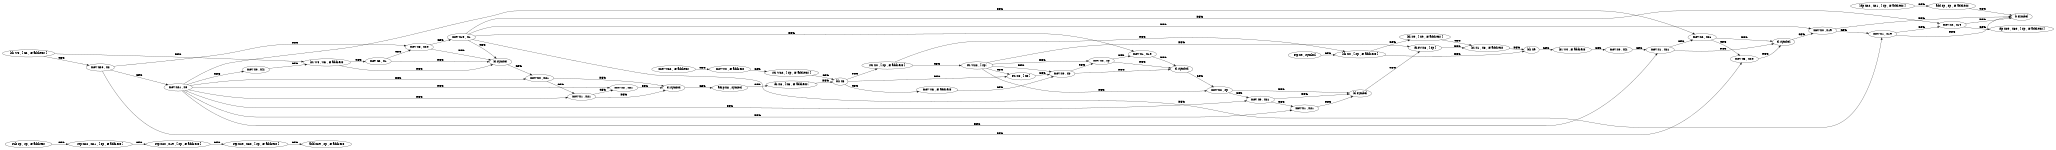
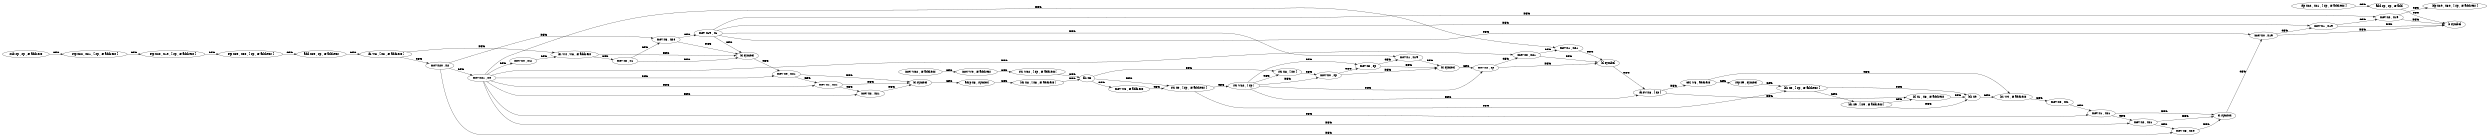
  digraph {
    rankdir=LR
    n1 [label="sub sp , sp , # address"]
    n2 [label="stp x22 , x21 , [ sp , # address ]"]
    n3 [label="stp x20 , x19 , [ sp , # address ]"]
    n4 [label="stp x29 , x30 , [ sp , # address ]"]
    n5 [label="add x29 , sp , # address"]
    n6 [label="ldr w8 , [ x2 , # address ]"]
    n7 [label="mov x20 , x2"]
    n8 [label="lsr w4 , w8 , # address"]
    n9 [label="mov x21 , x0"]
    n10 [label="mov x3 , x20"]
    n11 [label="mov x3 , x20"]
    n12 [label="mov x2 , x1"]
    n13 [label="bl symbol"]
    n14 [label="mov x0 , xzr"]
    n15 [label="mov x0 , x21"]
    n16 [label="mov x1 , x21"]
    n17 [label="mov x2 , x21"]
    n18 [label="mov x0 , x21"]
    n19 [label="mov x1 , x21"]
    n20 [label="mov x1 , x21"]
    n21 [label="mov x2 , x21"]
    n22 [label="mov x19 , x1"]
    n23 [label="bl symbol"]
    n24 [label="bl symbol"]
    n25 [label="bl symbol"]
    n26 [label="mov x1 , x19"]
    n27 [label="mov x0 , x19"]
    n28 [label="mov x1 , x19"]
    n29 [label="mov x2 , x19"]
    n30 [label="bl symbol"]
    n31 [label="b symbol"]
    n32 [label="ldp x29 , x30 , [ sp , # address ]"]
    n33 [label="adrp x8 , symbol"]
    n34 [label="ldr x8 , [ x8 , # address ]"]
    n35 [label="blr x8"]
    n36 [label="mov w22 , # address"]
    n37 [label="mov w0 , # address"]
    n38 [label="mov w8 , # address"]
    n39 [label="str x0 , [ sp , # address ]"]
    n40 [label="str x8 , [ x0 ]"]
    n41 [label="str w22 , [ sp , # address ]"]
    n42 [label="str w22 , [ sp ]"]
    n43 [label="ldr x0 , [ sp , # address ]"]
    n44 [label="mov x0 , sp"]
    n45 [label="mov x2 , sp"]
    n46 [label="mov x2 , sp"]
    n47 [label="ldrsw x8 , [ sp ]"]
    n48 [label="ldr x9 , [ x9 , # address ]"]
    n49 [label="blr x9"]
-   n51 [label="lsr x1 , x8 , # address"]
+   n50 [label="cbz w8 , address"]
+   n51 [label="lsl x1 , x8 , # address"]
    n52 [label="lsr w4 , # address"]
    n53 [label="stp x9 , symbol"]
    n54 [label="mov x0 , xzr"]
    n55 [label="ldp x22 , x21 , [ sp , # address ]"]
-   n56 [label="add sp , sp , # address"]
+   n56 [label="add sp , sp , # add"]
    n1 -> n2 [label=CFG]
    n2 -> n3 [label=CFG]
    n3 -> n4 [label=CFG]
    n4 -> n5 [label=CFG]
+   n5 -> n6 [label=CFG]
    n6 -> n7 [label=CFG]
    n6 -> n8 [label=DFG]
    n7 -> n9 [label=CFG]
    n7 -> n10 [label=DFG]
    n7 -> n11 [label=DFG]
    n8 -> n12 [label=CFG]
    n8 -> n13 [label=DFG]
    n9 -> n14 [label=CFG]
    n9 -> n15 [label=DFG]
    n9 -> n16 [label=DFG]
    n9 -> n17 [label=DFG]
    n9 -> n18 [label=DFG]
    n9 -> n19 [label=DFG]
    n9 -> n20 [label=DFG]
    n9 -> n21 [label=DFG]
    n10 -> n13 [label=DFG]
    n10 -> n22 [label=CFG]
    n11 -> n23 [label=DFG]
    n12 -> n10 [label=CFG]
    n12 -> n13 [label=DFG]
    n13 -> n15 [label=CFG]
    n14 -> n8 [label=CFG]
    n15 -> n16 [label=CFG]
    n15 -> n24 [label=DFG]
    n16 -> n17 [label=CFG]
    n16 -> n24 [label=DFG]
    n17 -> n24 [label=DFG]
    n18 -> n19 [label=CFG]
    n18 -> n25 [label=DFG]
    n19 -> n25 [label=DFG]
    n20 -> n21 [label=CFG]
    n20 -> n23 [label=DFG]
    n21 -> n11 [label=CFG]
    n21 -> n23 [label=DFG]
    n22 -> n13 [label=CFG]
    n22 -> n26 [label=DFG]
    n22 -> n27 [label=DFG]
    n22 -> n28 [label=DFG]
    n22 -> n29 [label=DFG]
    n23 -> n27 [label=CFG]
    n24 -> n33 [label=CFG]
    n25 -> n47 [label=CFG]
    n26 -> n30 [label=DFG]
    n27 -> n28 [label=CFG]
    n27 -> n31 [label=DFG]
    n28 -> n29 [label=CFG]
    n28 -> n31 [label=DFG]
    n29 -> n31 [label=DFG]
    n29 -> n32 [label=CFG]
    n30 -> n46 [label=CFG]
    n33 -> n34 [label=CFG]
    n34 -> n35 [label=DFG]
    n35 -> n38 [label=CFG]
    n35 -> n39 [label=DFG]
    n35 -> n40 [label=DFG]
    n36 -> n37 [label=CFG]
    n37 -> n41 [label=CFG]
-   n38 -> n44 [label=CFG]
+   n38 -> n39 [label=CFG]
    n39 -> n42 [label=CFG]
    n39 -> n43 [label=DFG]
    n40 -> n44 [label=CFG]
    n41 -> n35 [label=CFG]
    n42 -> n40 [label=CFG]
    n42 -> n44 [label=DFG]
    n42 -> n45 [label=DFG]
    n42 -> n46 [label=DFG]
    n42 -> n47 [label=DFG]
    n43 -> n48 [label=CFG]
    n43 -> n49 [label=DFG]
    n44 -> n30 [label=DFG]
    n44 -> n45 [label=CFG]
    n45 -> n26 [label=CFG]
    n45 -> n30 [label=DFG]
    n46 -> n18 [label=CFG]
    n46 -> n25 [label=DFG]
+   n47 -> n50 [label=DFG]
    n47 -> n51 [label=DFG]
+   n48 -> n49 [label=DFG]
    n48 -> n51 [label=CFG]
    n49 -> n52 [label=CFG]
+   n50 -> n52 [label=CFG]
+   n50 -> n53 [label=CFG]
    n51 -> n49 [label=DFG]
    n52 -> n54 [label=CFG]
    n53 -> n43 [label=CFG]
    n54 -> n20 [label=CFG]
    n55 -> n56 [label=CFG]
    n56 -> n31 [label=CFG]
  }
